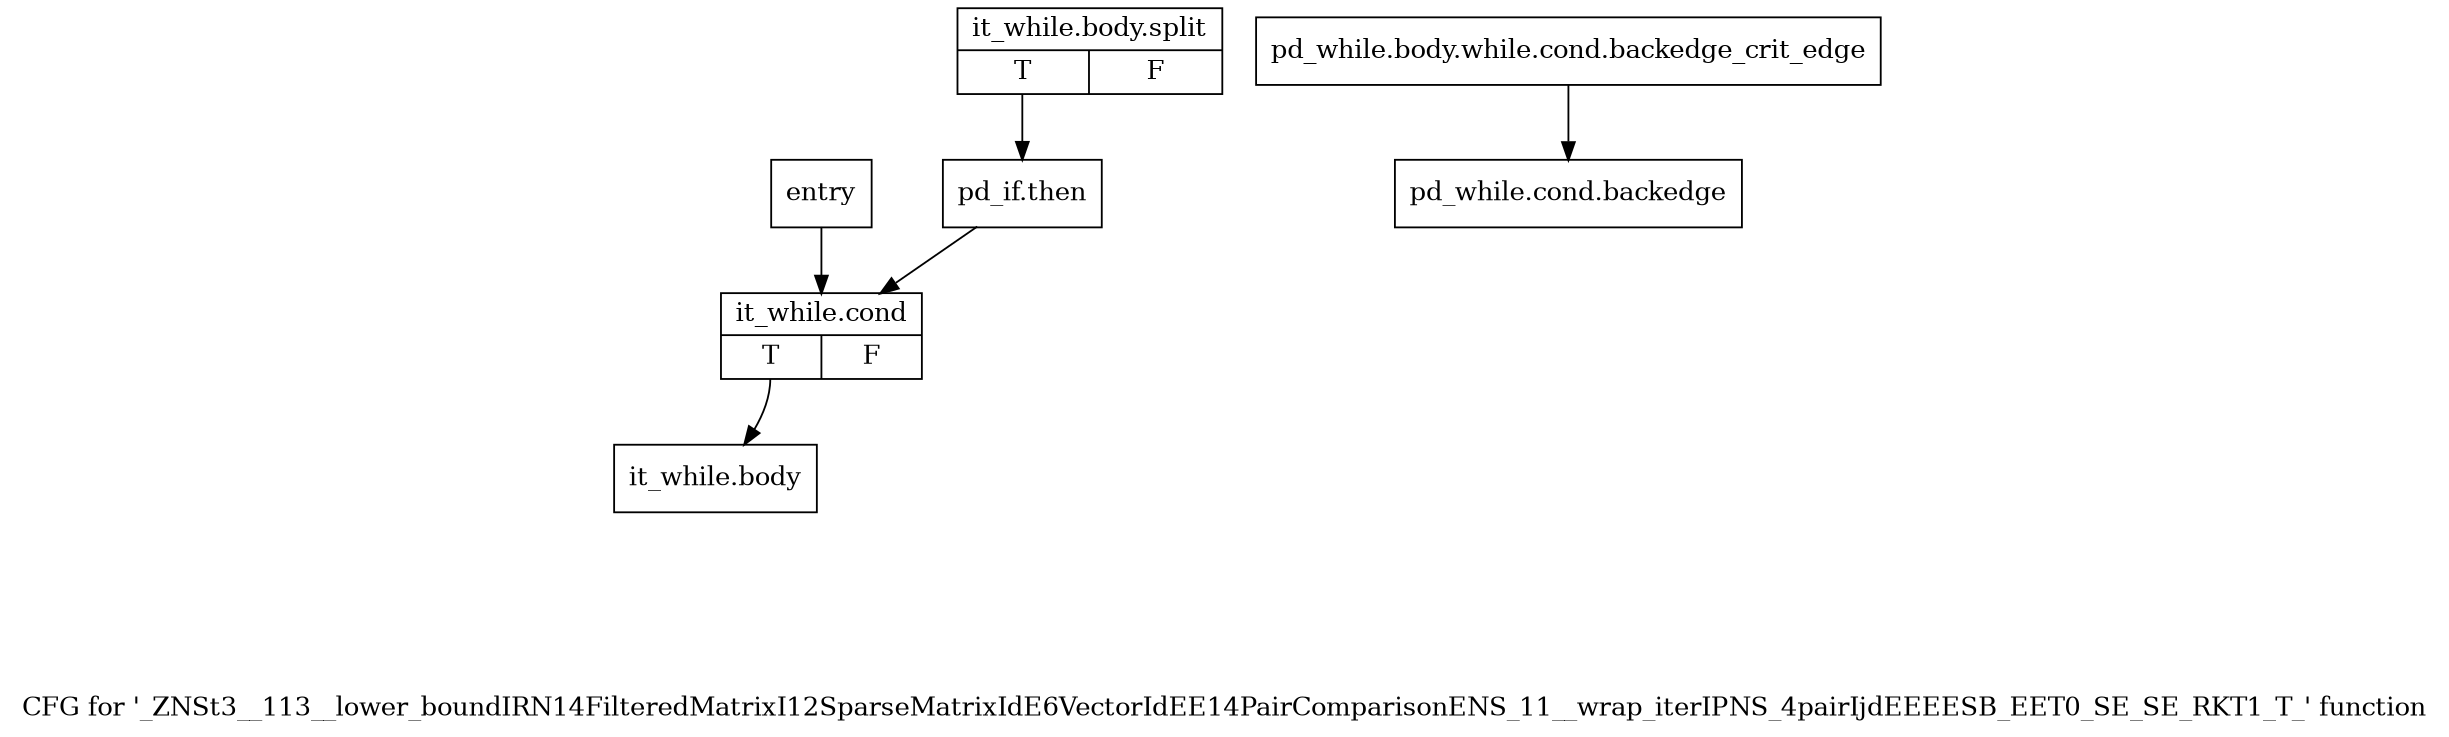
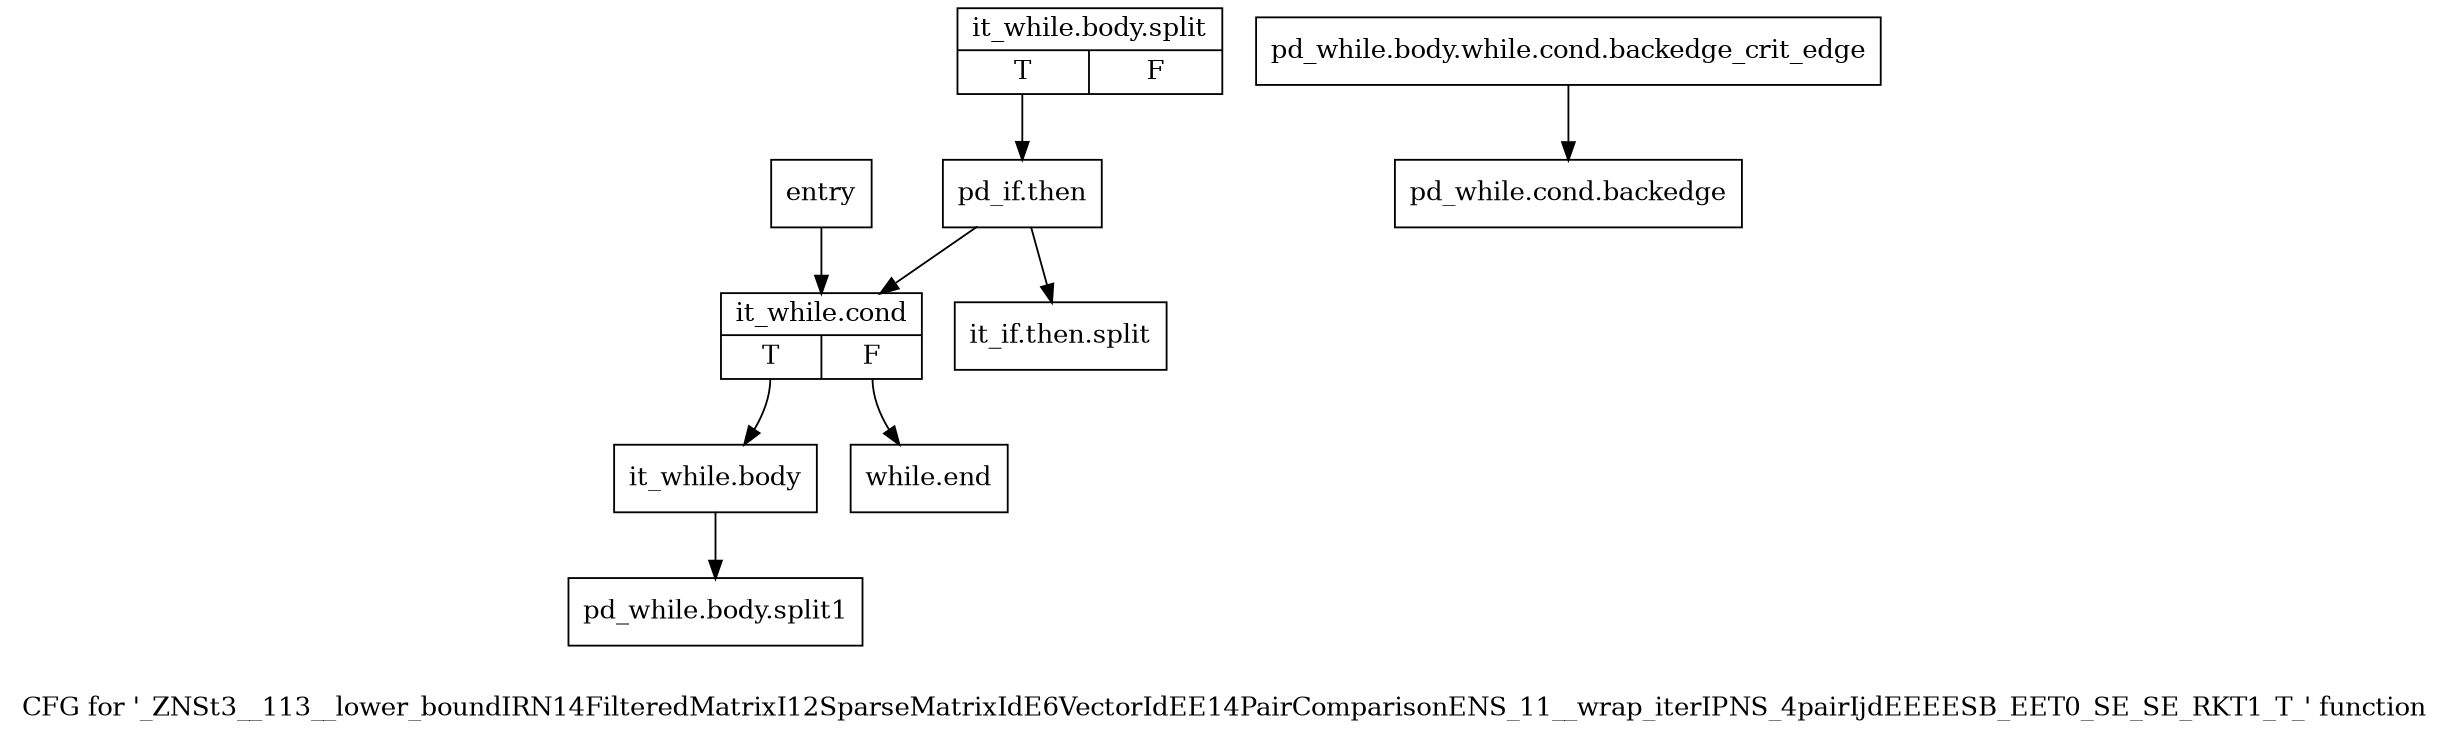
  digraph {
    label="CFG for '_ZNSt3__113__lower_boundIRN14FilteredMatrixI12SparseMatrixIdE6VectorIdEE14PairComparisonENS_11__wrap_iterIPNS_4pairIjdEEEESB_EET0_SE_SE_RKT1_T_' function"
    node [shape=record]
    n1 [label="{entry}"]
    n2 [label="{it_while.cond|{<s0>T|<s1>F}}"]
    n3 [label="{it_while.body}"]
+   n4 [label="{while.end}"]
+   n5 [label="{pd_while.body.split1}"]
    n6 [label="{it_while.body.split|{<s0>T|<s1>F}}"]
    n7 [label="{pd_if.then}"]
+   n8 [label="{it_if.then.split}"]
    n9 [label="{pd_while.body.while.cond.backedge_crit_edge}"]
    n10 [label="{pd_while.cond.backedge}"]
    n1 -> n2
    n2 -> n3 [tailport=s0]
+   n2 -> n4 [tailport=s1]
+   n3 -> n5
    n6 -> n7 [tailport=s0]
    n7 -> n2
+   n7 -> n8
    n9 -> n10
  }
